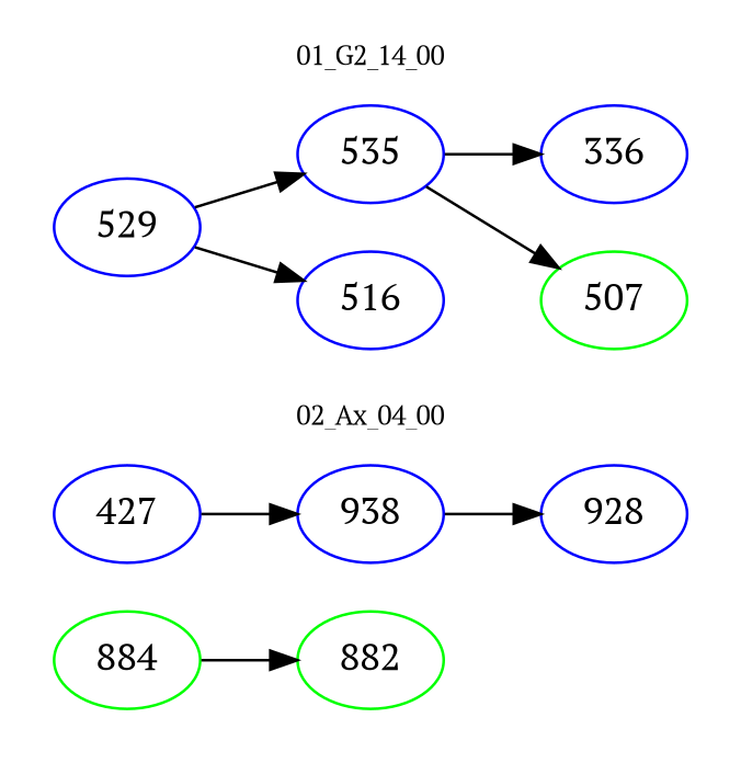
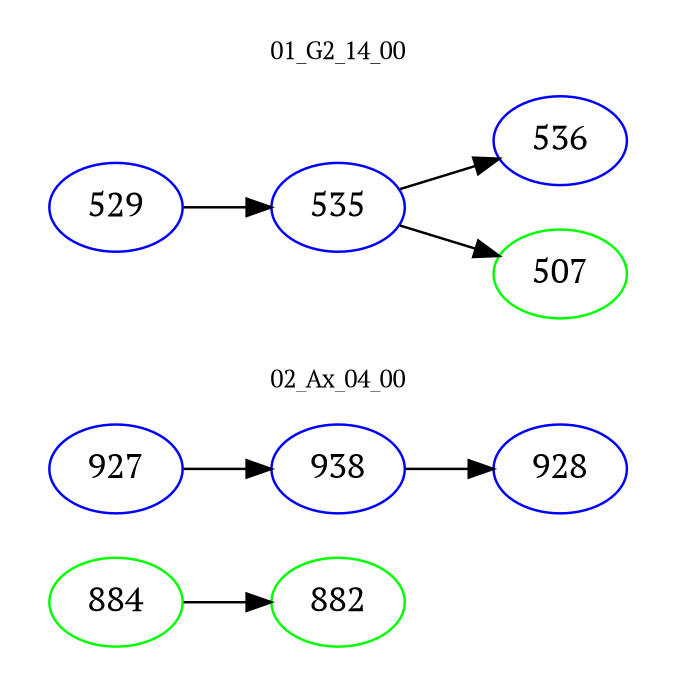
  digraph {
    fontname="PT Serif"
    rankdir=LR
    node [color=blue fontname="PT Serif"]
    edge [color=black fontname="PT Serif"]
-   n1 [label=427]
+   n1 [label=927]
    n2 [color=green label=884]
    n3 [label=938]
    n4 [color=green label=882]
    n5 [label=928]
    n6 [label=529]
-   n7 [label=516]
    n8 [label=535]
    n9 [color=green label=507]
-   n10 [label=336]
+   n10 [label=536]
    subgraph cluster_1 {
      color=white
      fontsize=10
      label="02_Ax_04_00"
      n1
      n2
      n3
      n4
      n5
    }
    subgraph cluster_2 {
      color=white
      fontsize=10
      label="01_G2_14_00"
      n6
-     n7
      n8
      n9
      n10
    }
    n1 -> n3
    n2 -> n4
    n3 -> n5
-   n6 -> n7
    n6 -> n8
    n8 -> n9
    n8 -> n10
  }
